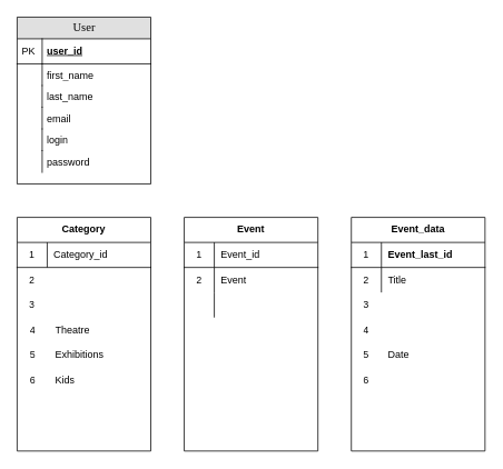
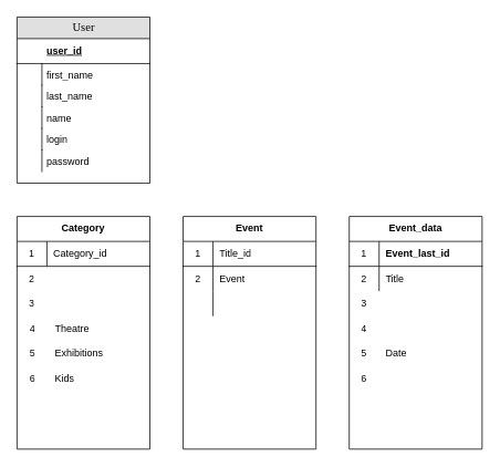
  <mxCell id="0" />
  <mxCell id="1" parent="0" />
  <mxCell id="2" value="User" style="swimlane;html=1;fontStyle=0;childLayout=stackLayout;horizontal=1;startSize=26;fillColor=#e0e0e0;horizontalStack=0;resizeParent=1;resizeLast=0;collapsible=1;marginBottom=0;swimlaneFillColor=#ffffff;align=center;rounded=0;shadow=0;comic=0;labelBackgroundColor=none;strokeWidth=1;fontFamily=Verdana;fontSize=14" parent="1" vertex="1"><mxGeometry x="20" y="20" width="160" height="200" as="geometry" /></mxCell>
  <mxCell id="3" value="user_id" style="shape=partialRectangle;top=0;left=0;right=0;bottom=1;html=1;align=left;verticalAlign=middle;fillColor=none;spacingLeft=34;spacingRight=4;whiteSpace=wrap;overflow=hidden;rotatable=0;points=[[0,0.5],[1,0.5]];portConstraint=eastwest;dropTarget=0;fontStyle=5;" parent="2" vertex="1"><mxGeometry y="26" width="160" height="30" as="geometry" /></mxCell>
- <mxCell id="4" value="PK" style="shape=partialRectangle;top=0;left=0;bottom=0;html=1;fillColor=none;align=left;verticalAlign=middle;spacingLeft=4;spacingRight=4;whiteSpace=wrap;overflow=hidden;rotatable=0;points=[];portConstraint=eastwest;part=1;" parent="3" vertex="1" connectable="0"><mxGeometry width="30" height="30" as="geometry" /></mxCell>
  <mxCell id="5" value="first_name" style="shape=partialRectangle;top=0;left=0;right=0;bottom=0;html=1;align=left;verticalAlign=top;fillColor=none;spacingLeft=34;spacingRight=4;whiteSpace=wrap;overflow=hidden;rotatable=0;points=[[0,0.5],[1,0.5]];portConstraint=eastwest;dropTarget=0;" parent="2" vertex="1"><mxGeometry y="56" width="160" height="26" as="geometry" /></mxCell>
  <mxCell id="6" value="" style="shape=partialRectangle;top=0;left=0;bottom=0;html=1;fillColor=none;align=left;verticalAlign=top;spacingLeft=4;spacingRight=4;whiteSpace=wrap;overflow=hidden;rotatable=0;points=[];portConstraint=eastwest;part=1;" parent="5" vertex="1" connectable="0"><mxGeometry width="30" height="26" as="geometry" /></mxCell>
  <mxCell id="7" value="last_name" style="shape=partialRectangle;top=0;left=0;right=0;bottom=0;html=1;align=left;verticalAlign=top;fillColor=none;spacingLeft=34;spacingRight=4;whiteSpace=wrap;overflow=hidden;rotatable=0;points=[[0,0.5],[1,0.5]];portConstraint=eastwest;dropTarget=0;" parent="2" vertex="1"><mxGeometry y="82" width="160" height="26" as="geometry" /></mxCell>
  <mxCell id="8" value="" style="shape=partialRectangle;top=0;left=0;bottom=0;html=1;fillColor=none;align=left;verticalAlign=top;spacingLeft=4;spacingRight=4;whiteSpace=wrap;overflow=hidden;rotatable=0;points=[];portConstraint=eastwest;part=1;" parent="7" vertex="1" connectable="0"><mxGeometry width="30" height="26" as="geometry" /></mxCell>
- <mxCell id="9" value="email" style="shape=partialRectangle;top=0;left=0;right=0;bottom=0;html=1;align=left;verticalAlign=top;fillColor=none;spacingLeft=34;spacingRight=4;whiteSpace=wrap;overflow=hidden;rotatable=0;points=[[0,0.5],[1,0.5]];portConstraint=eastwest;dropTarget=0;" parent="2" vertex="1"><mxGeometry y="108" width="160" height="26" as="geometry" /></mxCell>
+ <mxCell id="9" value="name" style="shape=partialRectangle;top=0;left=0;right=0;bottom=0;html=1;align=left;verticalAlign=top;fillColor=none;spacingLeft=34;spacingRight=4;whiteSpace=wrap;overflow=hidden;rotatable=0;points=[[0,0.5],[1,0.5]];portConstraint=eastwest;dropTarget=0;" parent="2" vertex="1"><mxGeometry y="108" width="160" height="26" as="geometry" /></mxCell>
  <mxCell id="10" value="" style="shape=partialRectangle;top=0;left=0;bottom=0;html=1;fillColor=none;align=left;verticalAlign=top;spacingLeft=4;spacingRight=4;whiteSpace=wrap;overflow=hidden;rotatable=0;points=[];portConstraint=eastwest;part=1;" parent="9" vertex="1" connectable="0"><mxGeometry width="30" height="26" as="geometry" /></mxCell>
  <mxCell id="11" value="login" style="shape=partialRectangle;top=0;left=0;right=0;bottom=0;html=1;align=left;verticalAlign=top;fillColor=none;spacingLeft=34;spacingRight=4;whiteSpace=wrap;overflow=hidden;rotatable=0;points=[[0,0.5],[1,0.5]];portConstraint=eastwest;dropTarget=0;" parent="2" vertex="1"><mxGeometry y="134" width="160" height="26" as="geometry" /></mxCell>
  <mxCell id="12" value="" style="shape=partialRectangle;top=0;left=0;bottom=0;html=1;fillColor=none;align=left;verticalAlign=top;spacingLeft=4;spacingRight=4;whiteSpace=wrap;overflow=hidden;rotatable=0;points=[];portConstraint=eastwest;part=1;" parent="11" vertex="1" connectable="0"><mxGeometry width="30" height="26" as="geometry" /></mxCell>
  <mxCell id="13" value="password" style="shape=partialRectangle;top=0;left=0;right=0;bottom=0;html=1;align=left;verticalAlign=top;fillColor=none;spacingLeft=34;spacingRight=4;whiteSpace=wrap;overflow=hidden;rotatable=0;points=[[0,0.5],[1,0.5]];portConstraint=eastwest;dropTarget=0;" vertex="1" parent="2"><mxGeometry y="160" width="160" height="26" as="geometry" /></mxCell>
  <mxCell id="14" value="" style="shape=partialRectangle;top=0;left=0;bottom=0;html=1;fillColor=none;align=left;verticalAlign=top;spacingLeft=4;spacingRight=4;whiteSpace=wrap;overflow=hidden;rotatable=0;points=[];portConstraint=eastwest;part=1;" vertex="1" connectable="0" parent="13"><mxGeometry width="30" height="26" as="geometry" /></mxCell>
  <mxCell id="15" value="Category" style="shape=table;html=1;whiteSpace=wrap;startSize=30;container=1;collapsible=0;childLayout=tableLayout;fixedRows=1;rowLines=0;fontStyle=1;align=center;" vertex="1" parent="1"><mxGeometry x="20" y="260" width="160" height="280" as="geometry" /></mxCell>
  <mxCell id="16" value="" style="shape=partialRectangle;html=1;whiteSpace=wrap;collapsible=0;dropTarget=0;pointerEvents=0;fillColor=none;top=0;left=0;bottom=1;right=0;points=[[0,0.5],[1,0.5]];portConstraint=eastwest;" vertex="1" parent="15"><mxGeometry y="30" width="160" height="30" as="geometry" /></mxCell>
  <mxCell id="17" value="1" style="shape=partialRectangle;html=1;whiteSpace=wrap;connectable=0;fillColor=none;top=0;left=0;bottom=0;right=0;overflow=hidden;" vertex="1" parent="16"><mxGeometry width="36" height="30" as="geometry" /></mxCell>
  <mxCell id="18" value="Category_id" style="shape=partialRectangle;html=1;whiteSpace=wrap;connectable=0;fillColor=none;top=0;left=0;bottom=0;right=0;align=left;spacingLeft=6;overflow=hidden;" vertex="1" parent="16"><mxGeometry x="36" width="124" height="30" as="geometry" /></mxCell>
  <mxCell id="19" value="" style="shape=partialRectangle;html=1;whiteSpace=wrap;collapsible=0;dropTarget=0;pointerEvents=0;fillColor=none;top=0;left=0;bottom=0;right=0;points=[[0,0.5],[1,0.5]];portConstraint=eastwest;" vertex="1" parent="15"><mxGeometry y="60" width="160" height="30" as="geometry" /></mxCell>
  <mxCell id="20" value="2" style="shape=partialRectangle;html=1;whiteSpace=wrap;connectable=0;fillColor=none;top=0;left=0;bottom=0;right=0;overflow=hidden;" vertex="1" parent="19"><mxGeometry width="36" height="30" as="geometry" /></mxCell>
  <mxCell id="21" value="" style="shape=partialRectangle;html=1;whiteSpace=wrap;collapsible=0;dropTarget=0;pointerEvents=0;fillColor=none;top=0;left=0;bottom=0;right=0;points=[[0,0.5],[1,0.5]];portConstraint=eastwest;" vertex="1" parent="15"><mxGeometry y="90" width="160" height="30" as="geometry" /></mxCell>
  <mxCell id="22" value="3" style="shape=partialRectangle;html=1;whiteSpace=wrap;connectable=0;fillColor=none;top=0;left=0;bottom=0;right=0;overflow=hidden;" vertex="1" parent="21"><mxGeometry width="36" height="30" as="geometry" /></mxCell>
  <mxCell id="23" value="Theatre" style="shape=partialRectangle;html=1;whiteSpace=wrap;connectable=0;fillColor=none;top=0;left=0;bottom=0;right=0;align=left;spacingLeft=6;overflow=hidden;" vertex="1" parent="1"><mxGeometry x="58" y="380" width="132" height="30" as="geometry" /></mxCell>
  <mxCell id="24" value="Exhibitions" style="shape=partialRectangle;html=1;whiteSpace=wrap;connectable=0;fillColor=none;top=0;left=0;bottom=0;right=0;align=left;spacingLeft=6;overflow=hidden;" vertex="1" parent="1"><mxGeometry x="58" y="410" width="132" height="30" as="geometry" /></mxCell>
  <mxCell id="25" value="4" style="shape=partialRectangle;html=1;whiteSpace=wrap;connectable=0;fillColor=none;top=0;left=0;bottom=0;right=0;overflow=hidden;" vertex="1" parent="1"><mxGeometry x="20" y="380" width="38" height="30" as="geometry" /></mxCell>
  <mxCell id="26" value="5" style="shape=partialRectangle;html=1;whiteSpace=wrap;connectable=0;fillColor=none;top=0;left=0;bottom=0;right=0;overflow=hidden;" vertex="1" parent="1"><mxGeometry x="20" y="410" width="38" height="30" as="geometry" /></mxCell>
  <mxCell id="27" value="6" style="shape=partialRectangle;html=1;whiteSpace=wrap;connectable=0;fillColor=none;top=0;left=0;bottom=0;right=0;overflow=hidden;" vertex="1" parent="1"><mxGeometry x="20" y="440" width="38" height="30" as="geometry" /></mxCell>
  <mxCell id="28" value="Kids" style="shape=partialRectangle;html=1;whiteSpace=wrap;connectable=0;fillColor=none;top=0;left=0;bottom=0;right=0;align=left;spacingLeft=6;overflow=hidden;" vertex="1" parent="1"><mxGeometry x="58" y="440" width="132" height="30" as="geometry" /></mxCell>
  <mxCell id="29" value="Event" style="shape=table;html=1;whiteSpace=wrap;startSize=30;container=1;collapsible=0;childLayout=tableLayout;fixedRows=1;rowLines=0;fontStyle=1;align=center;" vertex="1" parent="1"><mxGeometry x="220" y="260" width="160" height="280" as="geometry" /></mxCell>
  <mxCell id="30" value="" style="shape=partialRectangle;html=1;whiteSpace=wrap;collapsible=0;dropTarget=0;pointerEvents=0;fillColor=none;top=0;left=0;bottom=1;right=0;points=[[0,0.5],[1,0.5]];portConstraint=eastwest;" vertex="1" parent="29"><mxGeometry y="30" width="160" height="30" as="geometry" /></mxCell>
  <mxCell id="31" value="1" style="shape=partialRectangle;html=1;whiteSpace=wrap;connectable=0;fillColor=none;top=0;left=0;bottom=0;right=0;overflow=hidden;" vertex="1" parent="30"><mxGeometry width="36" height="30" as="geometry" /></mxCell>
- <mxCell id="32" value="Event_id" style="shape=partialRectangle;html=1;whiteSpace=wrap;connectable=0;fillColor=none;top=0;left=0;bottom=0;right=0;align=left;spacingLeft=6;overflow=hidden;" vertex="1" parent="30"><mxGeometry x="36" width="124" height="30" as="geometry" /></mxCell>
+ <mxCell id="32" value="Title_id" style="shape=partialRectangle;html=1;whiteSpace=wrap;connectable=0;fillColor=none;top=0;left=0;bottom=0;right=0;align=left;spacingLeft=6;overflow=hidden;" vertex="1" parent="30"><mxGeometry x="36" width="124" height="30" as="geometry" /></mxCell>
  <mxCell id="33" value="" style="shape=partialRectangle;html=1;whiteSpace=wrap;collapsible=0;dropTarget=0;pointerEvents=0;fillColor=none;top=0;left=0;bottom=0;right=0;points=[[0,0.5],[1,0.5]];portConstraint=eastwest;" vertex="1" parent="29"><mxGeometry y="60" width="160" height="30" as="geometry" /></mxCell>
  <mxCell id="34" value="2" style="shape=partialRectangle;html=1;whiteSpace=wrap;connectable=0;fillColor=none;top=0;left=0;bottom=0;right=0;overflow=hidden;" vertex="1" parent="33"><mxGeometry width="36" height="30" as="geometry" /></mxCell>
  <mxCell id="35" value="Event" style="shape=partialRectangle;html=1;whiteSpace=wrap;connectable=0;fillColor=none;top=0;left=0;bottom=0;right=0;align=left;spacingLeft=6;overflow=hidden;" vertex="1" parent="33"><mxGeometry x="36" width="124" height="30" as="geometry" /></mxCell>
  <mxCell id="36" value="" style="shape=partialRectangle;html=1;whiteSpace=wrap;collapsible=0;dropTarget=0;pointerEvents=0;fillColor=none;top=0;left=0;bottom=0;right=0;points=[[0,0.5],[1,0.5]];portConstraint=eastwest;" vertex="1" parent="29"><mxGeometry y="90" width="160" height="30" as="geometry" /></mxCell>
  <mxCell id="37" value="" style="shape=partialRectangle;html=1;whiteSpace=wrap;connectable=0;fillColor=none;top=0;left=0;bottom=0;right=0;overflow=hidden;" vertex="1" parent="36"><mxGeometry width="36" height="30" as="geometry" /></mxCell>
  <mxCell id="38" value="" style="shape=partialRectangle;html=1;whiteSpace=wrap;connectable=0;fillColor=none;top=0;left=0;bottom=0;right=0;align=left;spacingLeft=6;overflow=hidden;" vertex="1" parent="36"><mxGeometry x="36" width="124" height="30" as="geometry" /></mxCell>
  <mxCell id="39" value="Event_data" style="shape=table;html=1;whiteSpace=wrap;startSize=30;container=1;collapsible=0;childLayout=tableLayout;fixedRows=1;rowLines=0;fontStyle=1;align=center;" vertex="1" parent="1"><mxGeometry x="420" y="260" width="160" height="280" as="geometry" /></mxCell>
  <mxCell id="40" value="" style="shape=partialRectangle;html=1;whiteSpace=wrap;collapsible=0;dropTarget=0;pointerEvents=0;fillColor=none;top=0;left=0;bottom=1;right=0;points=[[0,0.5],[1,0.5]];portConstraint=eastwest;" vertex="1" parent="39"><mxGeometry y="30" width="160" height="30" as="geometry" /></mxCell>
  <mxCell id="41" value="1" style="shape=partialRectangle;html=1;whiteSpace=wrap;connectable=0;fillColor=none;top=0;left=0;bottom=0;right=0;overflow=hidden;" vertex="1" parent="40"><mxGeometry width="36" height="30" as="geometry" /></mxCell>
  <mxCell id="42" value="&lt;span style=&quot;font-weight: 700 ; text-align: center&quot;&gt;Event_last_id&lt;/span&gt;" style="shape=partialRectangle;html=1;whiteSpace=wrap;connectable=0;fillColor=none;top=0;left=0;bottom=0;right=0;align=left;spacingLeft=6;overflow=hidden;" vertex="1" parent="40"><mxGeometry x="36" width="124" height="30" as="geometry" /></mxCell>
  <mxCell id="43" value="" style="shape=partialRectangle;html=1;whiteSpace=wrap;collapsible=0;dropTarget=0;pointerEvents=0;fillColor=none;top=0;left=0;bottom=0;right=0;points=[[0,0.5],[1,0.5]];portConstraint=eastwest;" vertex="1" parent="39"><mxGeometry y="60" width="160" height="30" as="geometry" /></mxCell>
  <mxCell id="44" value="2" style="shape=partialRectangle;html=1;whiteSpace=wrap;connectable=0;fillColor=none;top=0;left=0;bottom=0;right=0;overflow=hidden;" vertex="1" parent="43"><mxGeometry width="36" height="30" as="geometry" /></mxCell>
  <mxCell id="45" value="Title" style="shape=partialRectangle;html=1;whiteSpace=wrap;connectable=0;fillColor=none;top=0;left=0;bottom=0;right=0;align=left;spacingLeft=6;overflow=hidden;" vertex="1" parent="43"><mxGeometry x="36" width="124" height="30" as="geometry" /></mxCell>
  <mxCell id="46" value="" style="shape=partialRectangle;html=1;whiteSpace=wrap;collapsible=0;dropTarget=0;pointerEvents=0;fillColor=none;top=0;left=0;bottom=0;right=0;points=[[0,0.5],[1,0.5]];portConstraint=eastwest;" vertex="1" parent="39"><mxGeometry y="90" width="160" height="30" as="geometry" /></mxCell>
  <mxCell id="47" value="3" style="shape=partialRectangle;html=1;whiteSpace=wrap;connectable=0;fillColor=none;top=0;left=0;bottom=0;right=0;overflow=hidden;" vertex="1" parent="46"><mxGeometry width="36" height="30" as="geometry" /></mxCell>
  <mxCell id="48" value="Date" style="shape=partialRectangle;html=1;whiteSpace=wrap;connectable=0;fillColor=none;top=0;left=0;bottom=0;right=0;align=left;spacingLeft=6;overflow=hidden;" vertex="1" parent="1"><mxGeometry x="456" y="410" width="124" height="30" as="geometry" /></mxCell>
  <mxCell id="49" value="4" style="shape=partialRectangle;html=1;whiteSpace=wrap;connectable=0;fillColor=none;top=0;left=0;bottom=0;right=0;overflow=hidden;" vertex="1" parent="1"><mxGeometry x="420" y="380" width="36" height="30" as="geometry" /></mxCell>
  <mxCell id="50" value="5" style="shape=partialRectangle;html=1;whiteSpace=wrap;connectable=0;fillColor=none;top=0;left=0;bottom=0;right=0;overflow=hidden;" vertex="1" parent="1"><mxGeometry x="420" y="410" width="36" height="30" as="geometry" /></mxCell>
  <mxCell id="51" value="6" style="shape=partialRectangle;html=1;whiteSpace=wrap;connectable=0;fillColor=none;top=0;left=0;bottom=0;right=0;overflow=hidden;" vertex="1" parent="1"><mxGeometry x="420" y="440" width="36" height="30" as="geometry" /></mxCell>
